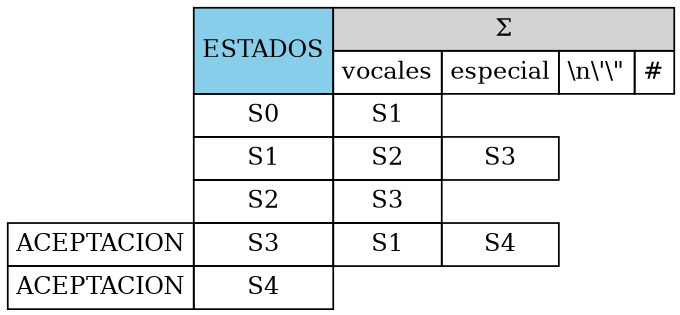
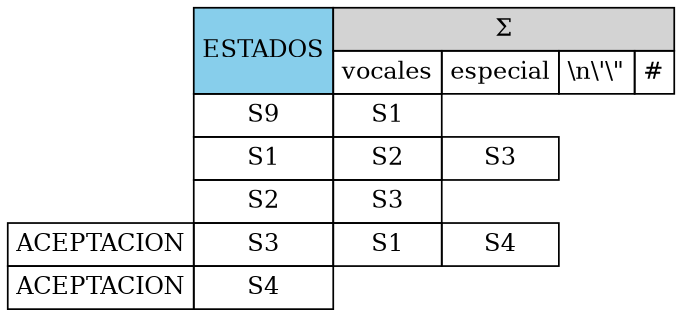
  digraph {
-   n1 [label=<  <TABLE BORDER="0" CELLBORDER="1" CELLSPACING="0" CELLPADDING="4"> <TR> <TD BORDER="0"></TD> <TD COLSPAN = "1" ROWSPAN = "2" BGCOLOR="skyblue">ESTADOS</TD> <TD COLSPAN="1000" BGCOLOR="lightgrey">Σ</TD> </TR> <TR> <TD BORDER="0"></TD> <TD>vocales</TD> <TD>especial</TD> <TD>\n\'\"</TD> <TD>#</TD> </TR> <TR> <TD BORDER = "0"></TD> <TD>S0</TD> <TD>S1</TD> </TR> <TR> <TD BORDER = "0"></TD> <TD>S1</TD> <TD>S2</TD> <TD>S3</TD> </TR> <TR> <TD BORDER = "0"></TD> <TD>S2</TD> <TD>S3</TD> </TR> <TR> <TD>ACEPTACION</TD> <TD>S3</TD> <TD>S1</TD> <TD>S4</TD> </TR> <TR> <TD>ACEPTACION</TD> <TD>S4</TD> </TR>     </TABLE>> margin=0 shape=none]
+   n1 [label=<  <TABLE BORDER="0" CELLBORDER="1" CELLSPACING="0" CELLPADDING="4"> <TR> <TD BORDER="0"></TD> <TD COLSPAN = "1" ROWSPAN = "2" BGCOLOR="skyblue">ESTADOS</TD> <TD COLSPAN="1000" BGCOLOR="lightgrey">Σ</TD> </TR> <TR> <TD BORDER="0"></TD> <TD>vocales</TD> <TD>especial</TD> <TD>\n\'\"</TD> <TD>#</TD> </TR> <TR> <TD BORDER = "0"></TD> <TD>S9</TD> <TD>S1</TD> </TR> <TR> <TD BORDER = "0"></TD> <TD>S1</TD> <TD>S2</TD> <TD>S3</TD> </TR> <TR> <TD BORDER = "0"></TD> <TD>S2</TD> <TD>S3</TD> </TR> <TR> <TD>ACEPTACION</TD> <TD>S3</TD> <TD>S1</TD> <TD>S4</TD> </TR> <TR> <TD>ACEPTACION</TD> <TD>S4</TD> </TR>     </TABLE>> margin=0 shape=none]
  }
